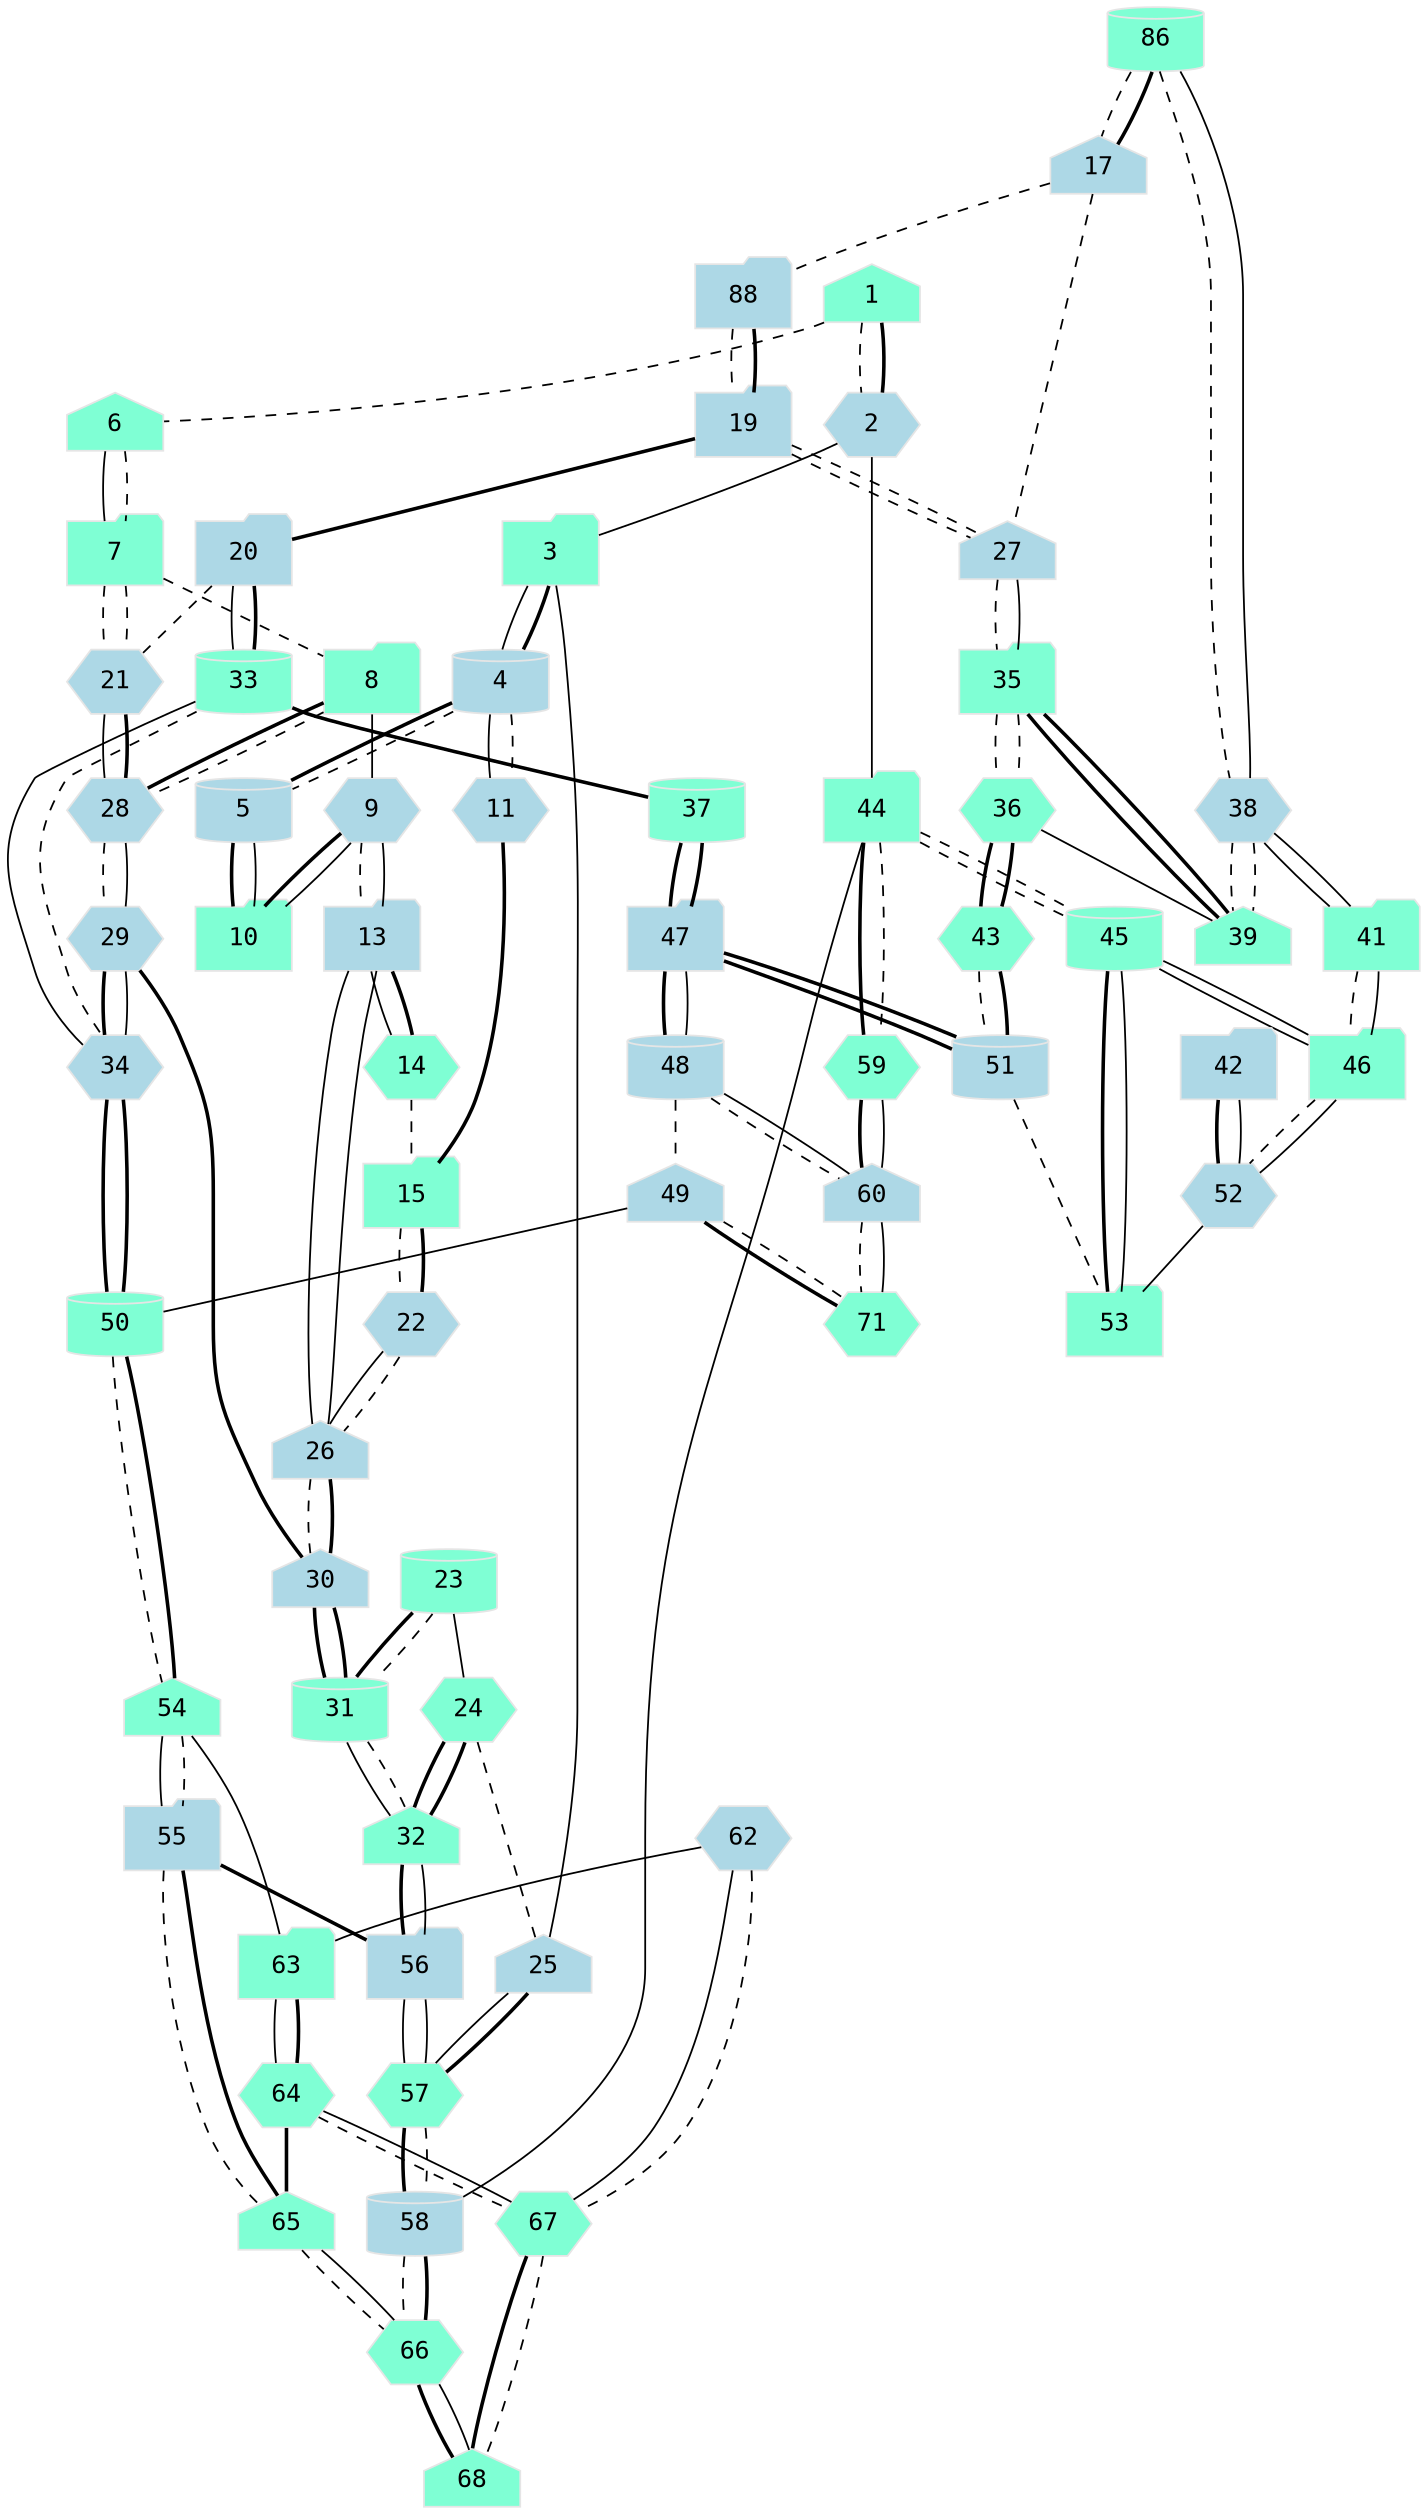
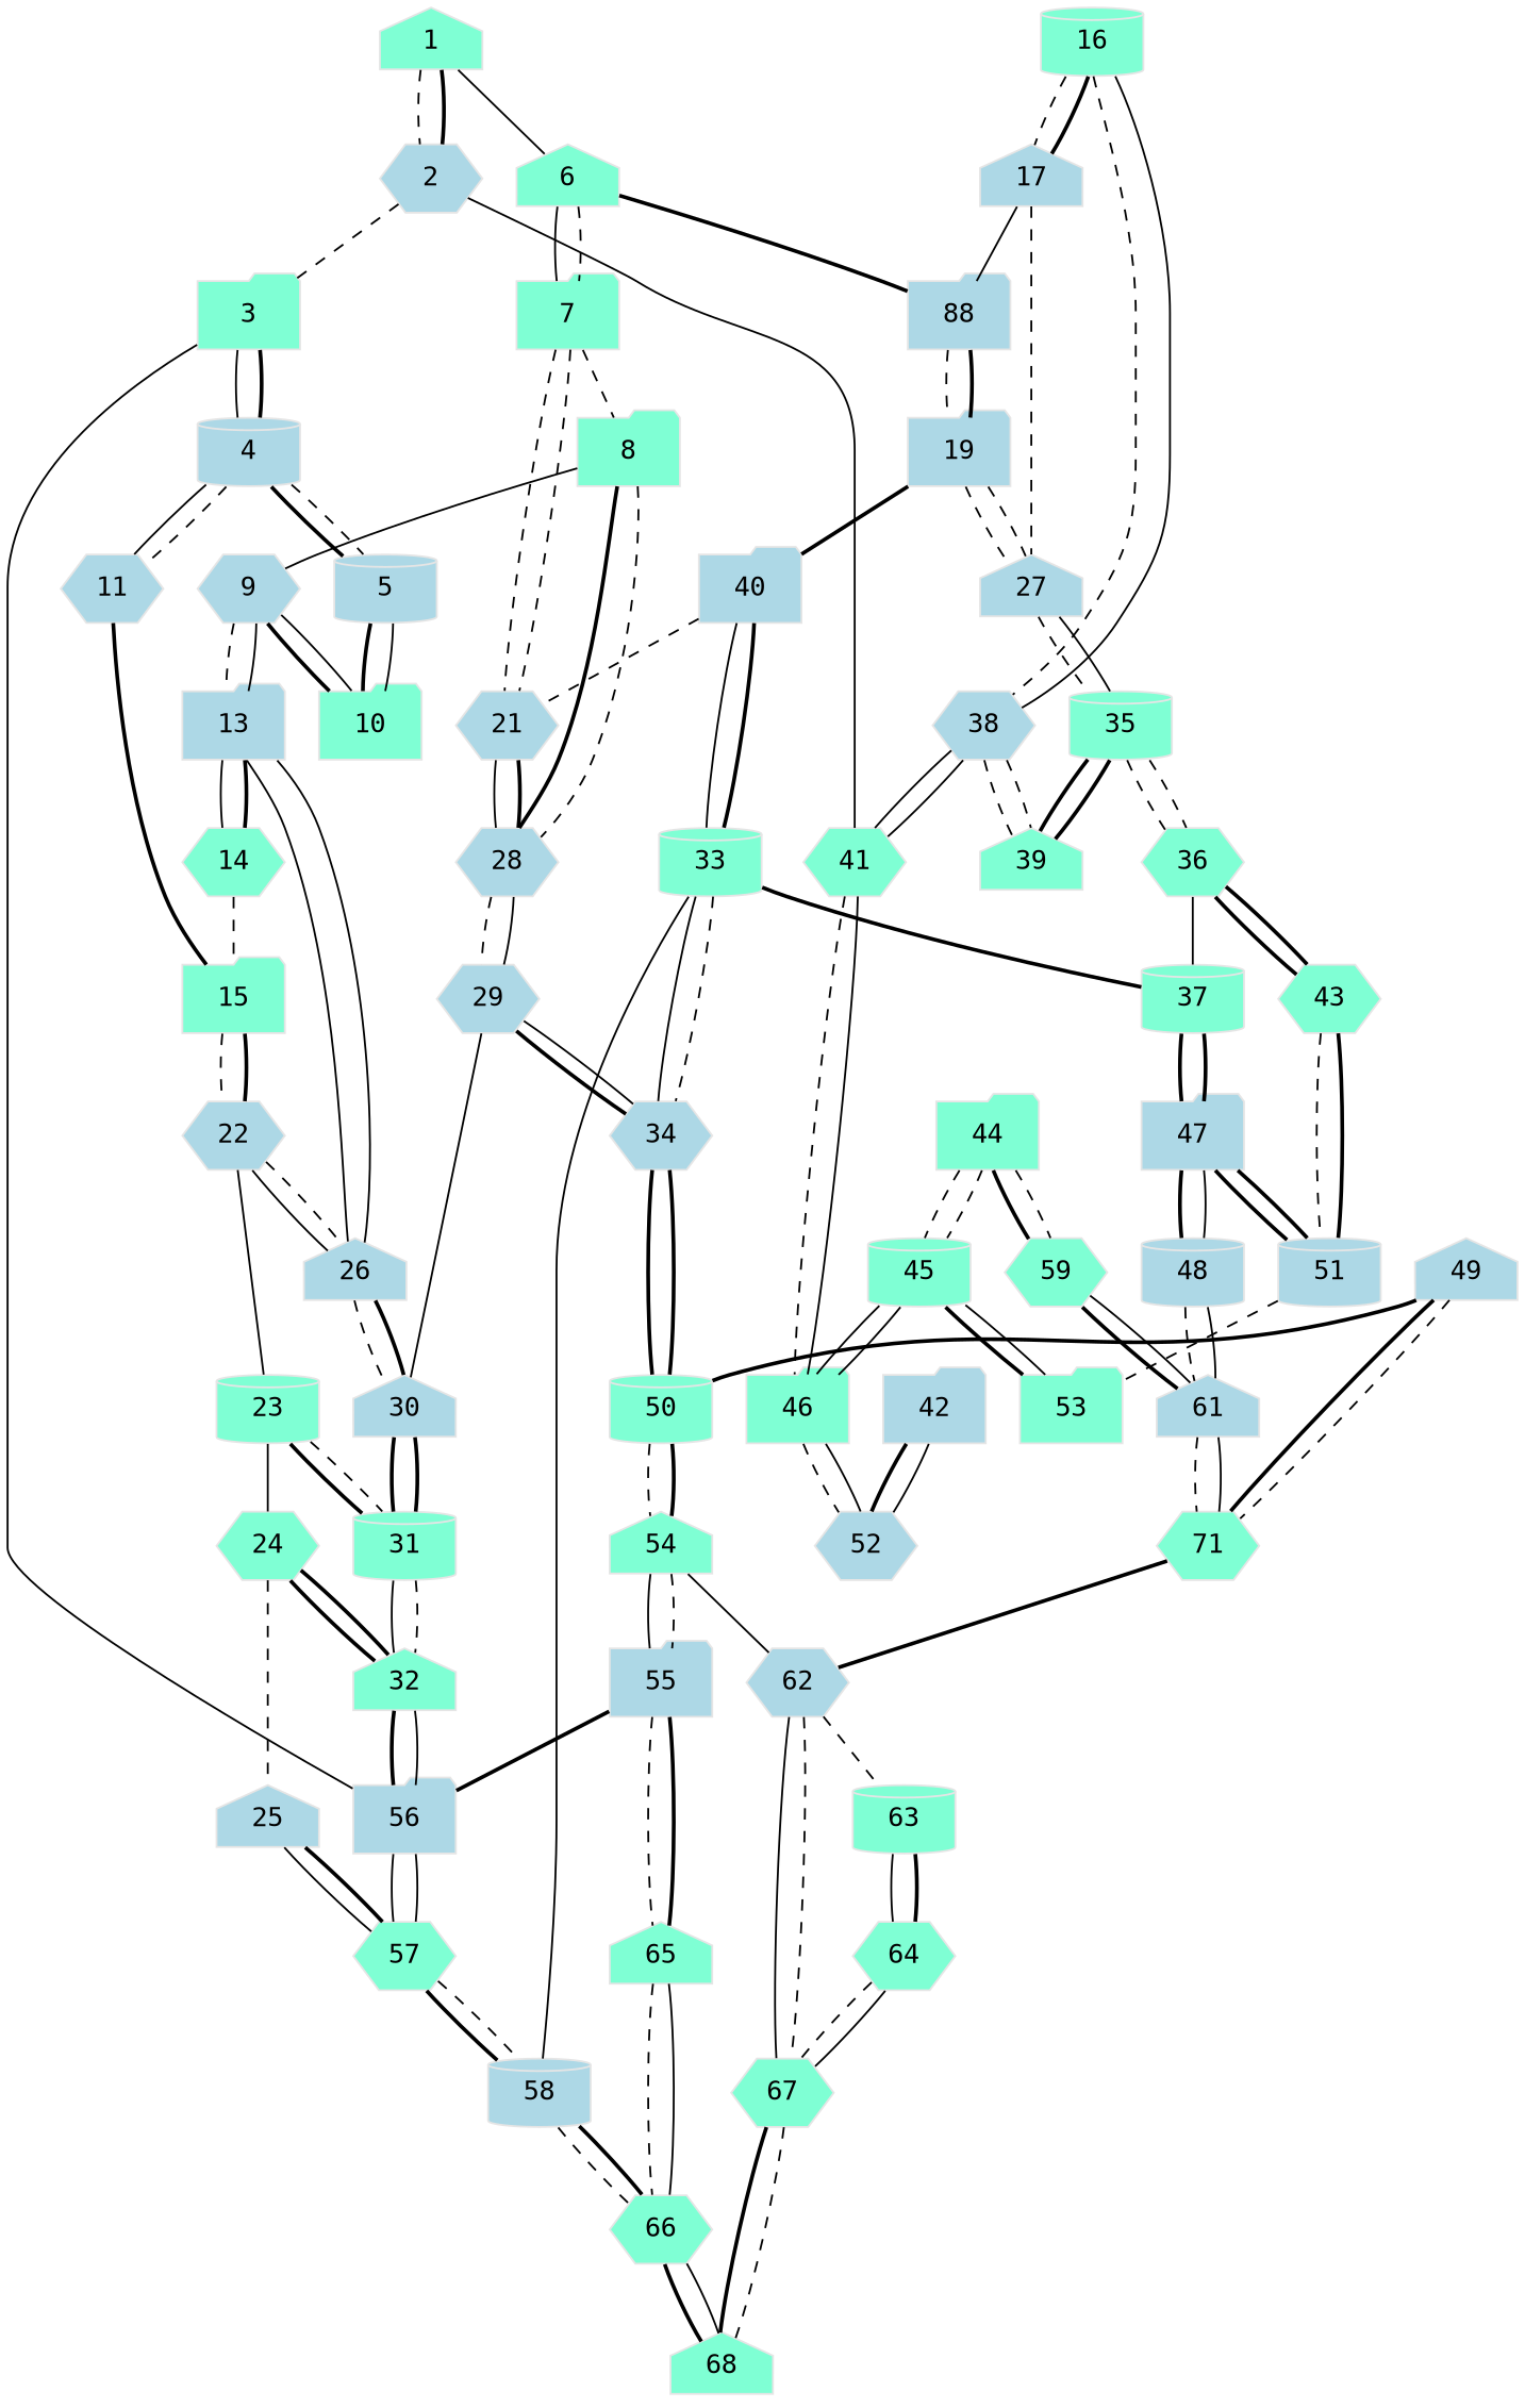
  graph {
    fontname="DejaVu Sans Mono"
    node [color=gray90 fillcolor=aquamarine fontname="DejaVu Sans Mono" shape=hexagon style=filled]
    edge [fontname="DejaVu Sans Mono" style=solid]
    1 [shape=house]
    2 [fillcolor=lightblue]
    6 [shape=house]
    3 [shape=folder]
    44 [shape=folder]
    7 [shape=folder]
    n7 [fillcolor=lightblue label=88 shape=folder]
    4 [fillcolor=lightblue shape=cylinder]
    25 [fillcolor=lightblue shape=house]
-   16 [shape=cylinder label=86]
+   16 [shape=cylinder]
    17 [fillcolor=lightblue shape=house]
    38 [fillcolor=lightblue]
    58 [fillcolor=lightblue shape=cylinder]
    45 [shape=cylinder]
    59
    5 [fillcolor=lightblue shape=cylinder]
    11 [fillcolor=lightblue]
    57
    66
    10 [shape=folder]
    15 [shape=folder]
    8 [shape=folder]
    21 [fillcolor=lightblue]
    19 [fillcolor=lightblue shape=folder]
    9 [fillcolor=lightblue]
    28 [fillcolor=lightblue]
    13 [fillcolor=lightblue shape=folder]
    29 [fillcolor=lightblue]
    14
    26 [fillcolor=lightblue shape=house]
    22 [fillcolor=lightblue]
    30 [fillcolor=lightblue shape=house]
    23 [shape=cylinder]
    27 [fillcolor=lightblue shape=house]
    39 [shape=house]
-   41 [shape=folder]
-   35 [shape=folder]
-   20 [fillcolor=lightblue shape=folder]
+   41
+   35 [shape=cylinder]
+   20 [fillcolor=lightblue shape=folder label=40]
    33 [shape=cylinder]
    34 [fillcolor=lightblue]
    37 [shape=cylinder]
    24
    31 [shape=cylinder]
    32 [shape=house]
    56 [fillcolor=lightblue shape=folder]
    36
    50 [shape=cylinder]
    47 [fillcolor=lightblue shape=folder]
    54 [shape=house]
    43
    51 [fillcolor=lightblue shape=cylinder]
    48 [fillcolor=lightblue shape=cylinder]
    46 [shape=folder]
    42 [fillcolor=lightblue shape=folder]
    52 [fillcolor=lightblue]
    53 [shape=folder]
-   60 [fillcolor=lightblue shape=house]
+   60 [fillcolor=lightblue shape=house label=61]
    49 [fillcolor=lightblue shape=house]
    n59 [label=71]
    62 [fillcolor=lightblue]
    55 [fillcolor=lightblue shape=folder]
-   63 [shape=folder]
+   63 [shape=cylinder]
    65 [shape=house]
    64
    68 [shape=house]
    67
    1 -- 2 [style=dashed]
    1 -- 2 [style=bold]
-   1 -- 6 [style=dashed]
-   2 -- 3
-   2 -- 44
+   1 -- 6
+   2 -- 3 [style=dashed]
+   2 -- 41
    6 -- 7
    6 -- 7 [style=dashed]
+   6 -- n7 [style=bold]
    3 -- 4
    3 -- 4 [style=bold]
-   3 -- 25
-   44 -- 58
+   3 -- 56
+   33 -- 58
    44 -- 45 [style=dashed]
    44 -- 45 [style=dashed]
    44 -- 59 [style=bold]
    44 -- 59 [style=dashed]
    7 -- 8 [style=dashed]
    7 -- 21 [style=dashed]
    7 -- 21 [style=dashed]
    n7 -- 19 [style=dashed]
    n7 -- 19 [style=bold]
    4 -- 5 [style=bold]
    4 -- 5 [style=dashed]
    4 -- 11
    4 -- 11 [style=dashed]
    25 -- 57
    25 -- 57 [style=bold]
    16 -- 17 [style=dashed]
    16 -- 17 [style=bold]
    16 -- 38 [style=dashed]
    16 -- 38
-   17 -- n7 [style=dashed]
+   17 -- n7
    17 -- 27 [style=dashed]
    38 -- 39 [style=dashed]
    38 -- 39 [style=dashed]
    38 -- 41
    38 -- 41
    58 -- 66 [style=dashed]
    58 -- 66 [style=bold]
    45 -- 46
    45 -- 46
    45 -- 53 [style=bold]
    45 -- 53
    59 -- 60 [style=bold]
    59 -- 60
    5 -- 10 [style=bold]
    5 -- 10
    11 -- 15 [style=bold]
    57 -- 58 [style=bold]
    57 -- 58 [style=dashed]
    66 -- 68 [style=bold]
    66 -- 68
    15 -- 22 [style=dashed]
    15 -- 22 [style=bold]
    8 -- 9
    8 -- 28 [style=bold]
    8 -- 28 [style=dashed]
    21 -- 28
    21 -- 28 [style=bold]
    19 -- 27 [style=dashed]
    19 -- 27 [style=dashed]
    19 -- 20 [style=bold]
    9 -- 10 [style=bold]
    9 -- 10
    9 -- 13 [style=dashed]
    9 -- 13
    28 -- 29 [style=dashed]
    28 -- 29
    13 -- 14
    13 -- 14 [style=bold]
    13 -- 26
    13 -- 26
-   29 -- 30 [style=bold]
+   29 -- 30
    29 -- 34 [style=bold]
    29 -- 34
    14 -- 15 [style=dashed]
    26 -- 30 [style=dashed]
    26 -- 30 [style=bold]
    22 -- 26
    22 -- 26 [style=dashed]
+   22 -- 23
    30 -- 31 [style=bold]
    30 -- 31 [style=bold]
    23 -- 24
    23 -- 31 [style=bold]
    23 -- 31 [style=dashed]
    27 -- 35 [style=dashed]
    27 -- 35
    41 -- 46 [style=dashed]
    41 -- 46
    35 -- 39 [style=bold]
    35 -- 39 [style=bold]
    35 -- 36 [style=dashed]
    35 -- 36 [style=dashed]
    20 -- 21 [style=dashed]
    20 -- 33
    20 -- 33 [style=bold]
    33 -- 34
    33 -- 34 [style=dashed]
    33 -- 37 [style=bold]
    34 -- 50 [style=bold]
    34 -- 50 [style=bold]
    37 -- 47 [style=bold]
    37 -- 47 [style=bold]
    24 -- 25 [style=dashed]
    24 -- 32 [style=bold]
    24 -- 32 [style=bold]
    31 -- 32
    31 -- 32 [style=dashed]
    32 -- 56 [style=bold]
    32 -- 56
    56 -- 57
    56 -- 57
-   36 -- 39
+   36 -- 37
    36 -- 43 [style=bold]
    36 -- 43 [style=bold]
    50 -- 54 [style=dashed]
    50 -- 54 [style=bold]
    47 -- 51 [style=bold]
    47 -- 51 [style=bold]
    47 -- 48 [style=bold]
    47 -- 48
    54 -- 55
    54 -- 55 [style=dashed]
-   54 -- 63
+   54 -- 62
    43 -- 51 [style=dashed]
    43 -- 51 [style=bold]
    51 -- 53 [style=dashed]
    48 -- 60 [style=dashed]
    48 -- 60
-   48 -- 49 [style=dashed]
    46 -- 52 [style=dashed]
    46 -- 52
    42 -- 52 [style=bold]
    42 -- 52
-   52 -- 53
    60 -- n59 [style=dashed]
    60 -- n59
-   49 -- 50
+   49 -- 50 [style=bold]
    49 -- n59 [style=bold]
    49 -- n59 [style=dashed]
-   62 -- 63
+   n59 -- 62 [style=bold]
+   62 -- 63 [style=dashed]
    62 -- 67
    62 -- 67 [style=dashed]
    55 -- 56 [style=bold]
    55 -- 65 [style=dashed]
    55 -- 65 [style=bold]
    63 -- 64
    63 -- 64 [style=bold]
    65 -- 66 [style=dashed]
    65 -- 66
-   64 -- 65 [style=bold]
    64 -- 67 [style=dashed]
    64 -- 67
    67 -- 68 [style=bold]
    67 -- 68 [style=dashed]
  }
